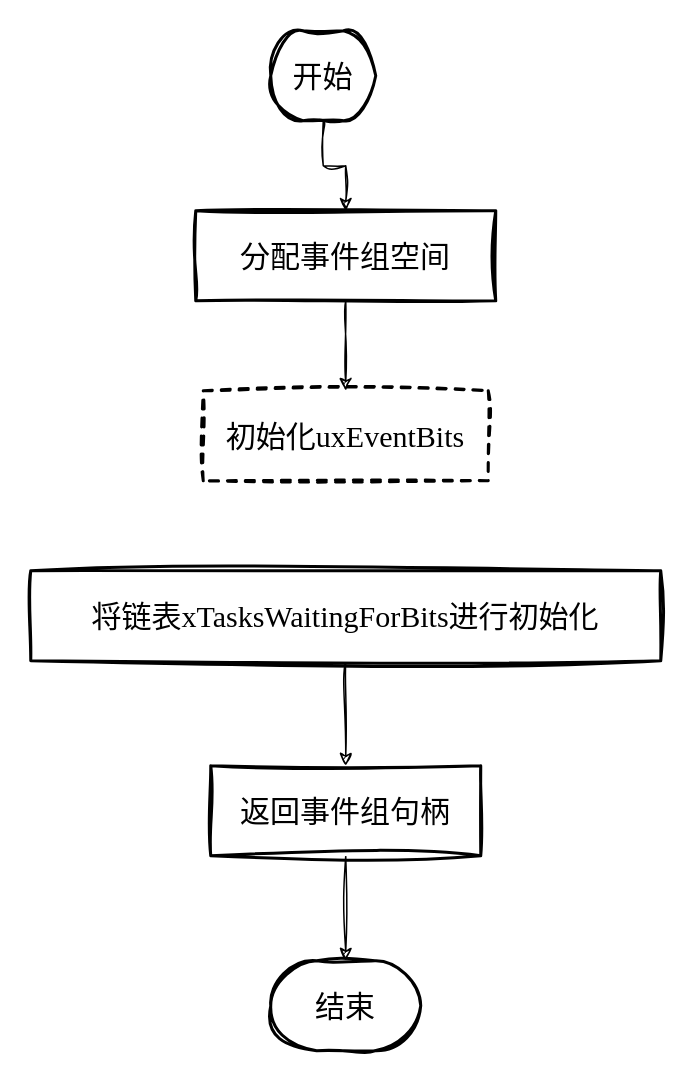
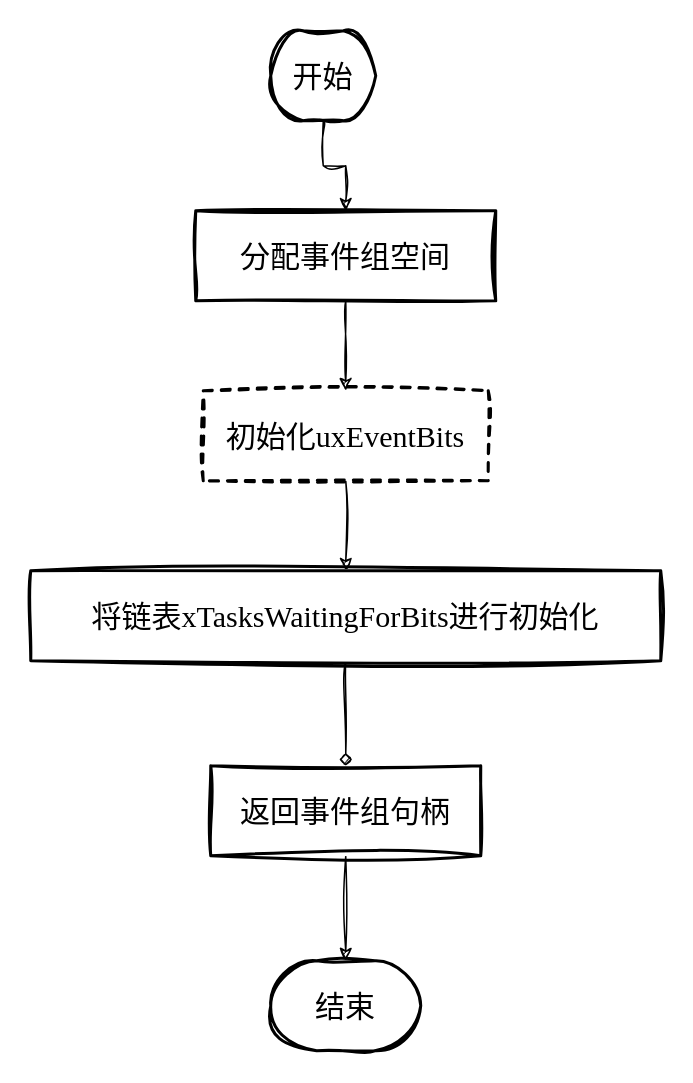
  <mxCell id="0" />
  <mxCell id="1" parent="0" />
  <mxCell id="2" value="" style="edgeStyle=orthogonalEdgeStyle;rounded=0;sketch=1;hachureGap=4;jiggle=2;curveFitting=1;orthogonalLoop=1;jettySize=auto;html=1;fontFamily=Architects Daughter;fontSource=https%3A%2F%2Ffonts.googleapis.com%2Fcss%3Ffamily%3DArchitects%2BDaughter;fontSize=16;" parent="1" source="3" target="5" edge="1"><mxGeometry relative="1" as="geometry" /></mxCell>
  <mxCell id="3" value="开始" style="strokeWidth=2;html=1;shape=mxgraph.flowchart.terminator;whiteSpace=wrap;sketch=1;hachureGap=4;jiggle=2;curveFitting=1;fontFamily=Architects Daughter;fontSource=https%3A%2F%2Ffonts.googleapis.com%2Fcss%3Ffamily%3DArchitects%2BDaughter;fontSize=20;" parent="1" vertex="1"><mxGeometry x="180" y="20" width="70" height="60" as="geometry" /></mxCell>
  <mxCell id="4" value="" style="edgeStyle=orthogonalEdgeStyle;rounded=0;sketch=1;hachureGap=4;jiggle=2;curveFitting=1;orthogonalLoop=1;jettySize=auto;html=1;fontFamily=Architects Daughter;fontSource=https%3A%2F%2Ffonts.googleapis.com%2Fcss%3Ffamily%3DArchitects%2BDaughter;fontSize=16;" parent="1" source="5" target="7" edge="1"><mxGeometry relative="1" as="geometry" /></mxCell>
  <mxCell id="5" value="分配事件组空间" style="whiteSpace=wrap;html=1;fontSize=20;fontFamily=Architects Daughter;strokeWidth=2;sketch=1;hachureGap=4;jiggle=2;curveFitting=1;fontSource=https%3A%2F%2Ffonts.googleapis.com%2Fcss%3Ffamily%3DArchitects%2BDaughter;" parent="1" vertex="1"><mxGeometry x="130" y="140" width="200" height="60" as="geometry" /></mxCell>
+ <mxCell id="6" value="" style="edgeStyle=orthogonalEdgeStyle;rounded=0;sketch=1;hachureGap=4;jiggle=2;curveFitting=1;orthogonalLoop=1;jettySize=auto;html=1;fontFamily=Architects Daughter;fontSource=https%3A%2F%2Ffonts.googleapis.com%2Fcss%3Ffamily%3DArchitects%2BDaughter;fontSize=16;" parent="1" source="7" target="9" edge="1"><mxGeometry relative="1" as="geometry" /></mxCell>
  <mxCell id="7" value="初始化uxEventBits" style="whiteSpace=wrap;html=1;fontSize=20;fontFamily=Architects Daughter;strokeWidth=2;sketch=1;hachureGap=4;jiggle=2;curveFitting=1;fontSource=https%3A%2F%2Ffonts.googleapis.com%2Fcss%3Ffamily%3DArchitects%2BDaughter;dashed=1;" parent="1" vertex="1"><mxGeometry x="135" y="260" width="190" height="60" as="geometry" /></mxCell>
- <mxCell id="8" value="" style="edgeStyle=orthogonalEdgeStyle;rounded=0;sketch=1;hachureGap=4;jiggle=2;curveFitting=1;orthogonalLoop=1;jettySize=auto;html=1;fontFamily=Architects Daughter;fontSource=https%3A%2F%2Ffonts.googleapis.com%2Fcss%3Ffamily%3DArchitects%2BDaughter;fontSize=16;" parent="1" source="9" target="12" edge="1"><mxGeometry relative="1" as="geometry" /></mxCell>
+ <mxCell id="8" value="" style="edgeStyle=orthogonalEdgeStyle;rounded=0;sketch=1;hachureGap=4;jiggle=2;curveFitting=1;orthogonalLoop=1;jettySize=auto;html=1;fontFamily=Architects Daughter;fontSource=https%3A%2F%2Ffonts.googleapis.com%2Fcss%3Ffamily%3DArchitects%2BDaughter;fontSize=16;endArrow=diamond;" parent="1" source="9" target="12" edge="1"><mxGeometry relative="1" as="geometry" /></mxCell>
  <mxCell id="9" value="将链表xTasksWaitingForBits进行初始化" style="whiteSpace=wrap;html=1;fontSize=20;fontFamily=Architects Daughter;strokeWidth=2;sketch=1;hachureGap=4;jiggle=2;curveFitting=1;fontSource=https%3A%2F%2Ffonts.googleapis.com%2Fcss%3Ffamily%3DArchitects%2BDaughter;" parent="1" vertex="1"><mxGeometry x="20" y="380" width="420" height="60" as="geometry" /></mxCell>
  <mxCell id="10" value="结束" style="strokeWidth=2;html=1;shape=mxgraph.flowchart.terminator;whiteSpace=wrap;sketch=1;hachureGap=4;jiggle=2;curveFitting=1;fontFamily=Architects Daughter;fontSource=https%3A%2F%2Ffonts.googleapis.com%2Fcss%3Ffamily%3DArchitects%2BDaughter;fontSize=20;" parent="1" vertex="1"><mxGeometry x="180" y="640" width="100" height="60" as="geometry" /></mxCell>
  <mxCell id="11" value="" style="edgeStyle=orthogonalEdgeStyle;rounded=0;sketch=1;hachureGap=4;jiggle=2;curveFitting=1;orthogonalLoop=1;jettySize=auto;html=1;fontFamily=Architects Daughter;fontSource=https%3A%2F%2Ffonts.googleapis.com%2Fcss%3Ffamily%3DArchitects%2BDaughter;fontSize=16;" parent="1" source="12" target="10" edge="1"><mxGeometry relative="1" as="geometry" /></mxCell>
  <mxCell id="12" value="返回事件组句柄" style="whiteSpace=wrap;html=1;fontSize=20;fontFamily=Architects Daughter;strokeWidth=2;sketch=1;hachureGap=4;jiggle=2;curveFitting=1;fontSource=https%3A%2F%2Ffonts.googleapis.com%2Fcss%3Ffamily%3DArchitects%2BDaughter;" parent="1" vertex="1"><mxGeometry x="140" y="510" width="180" height="60" as="geometry" /></mxCell>
